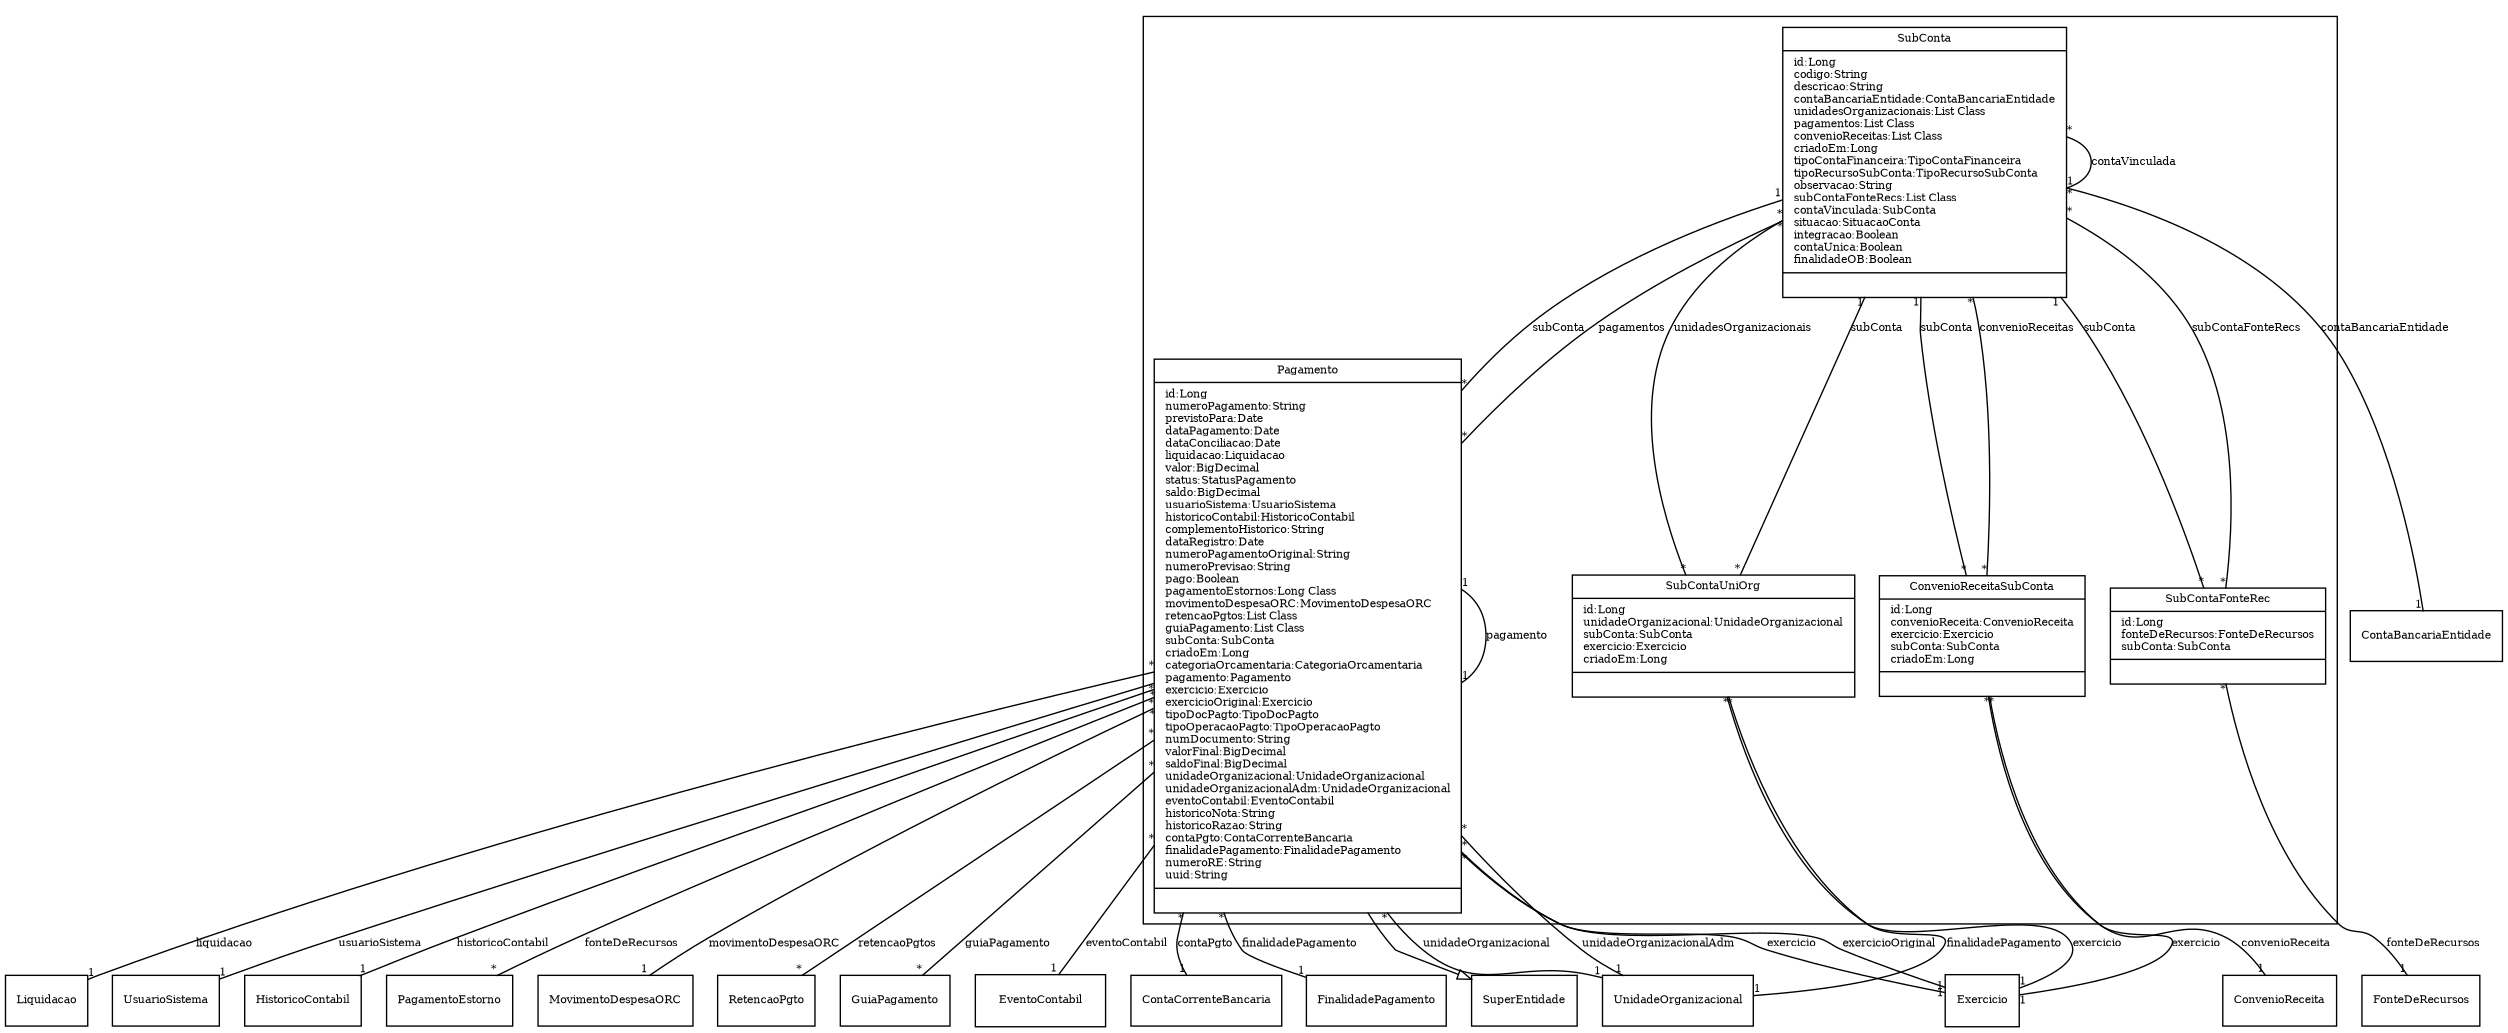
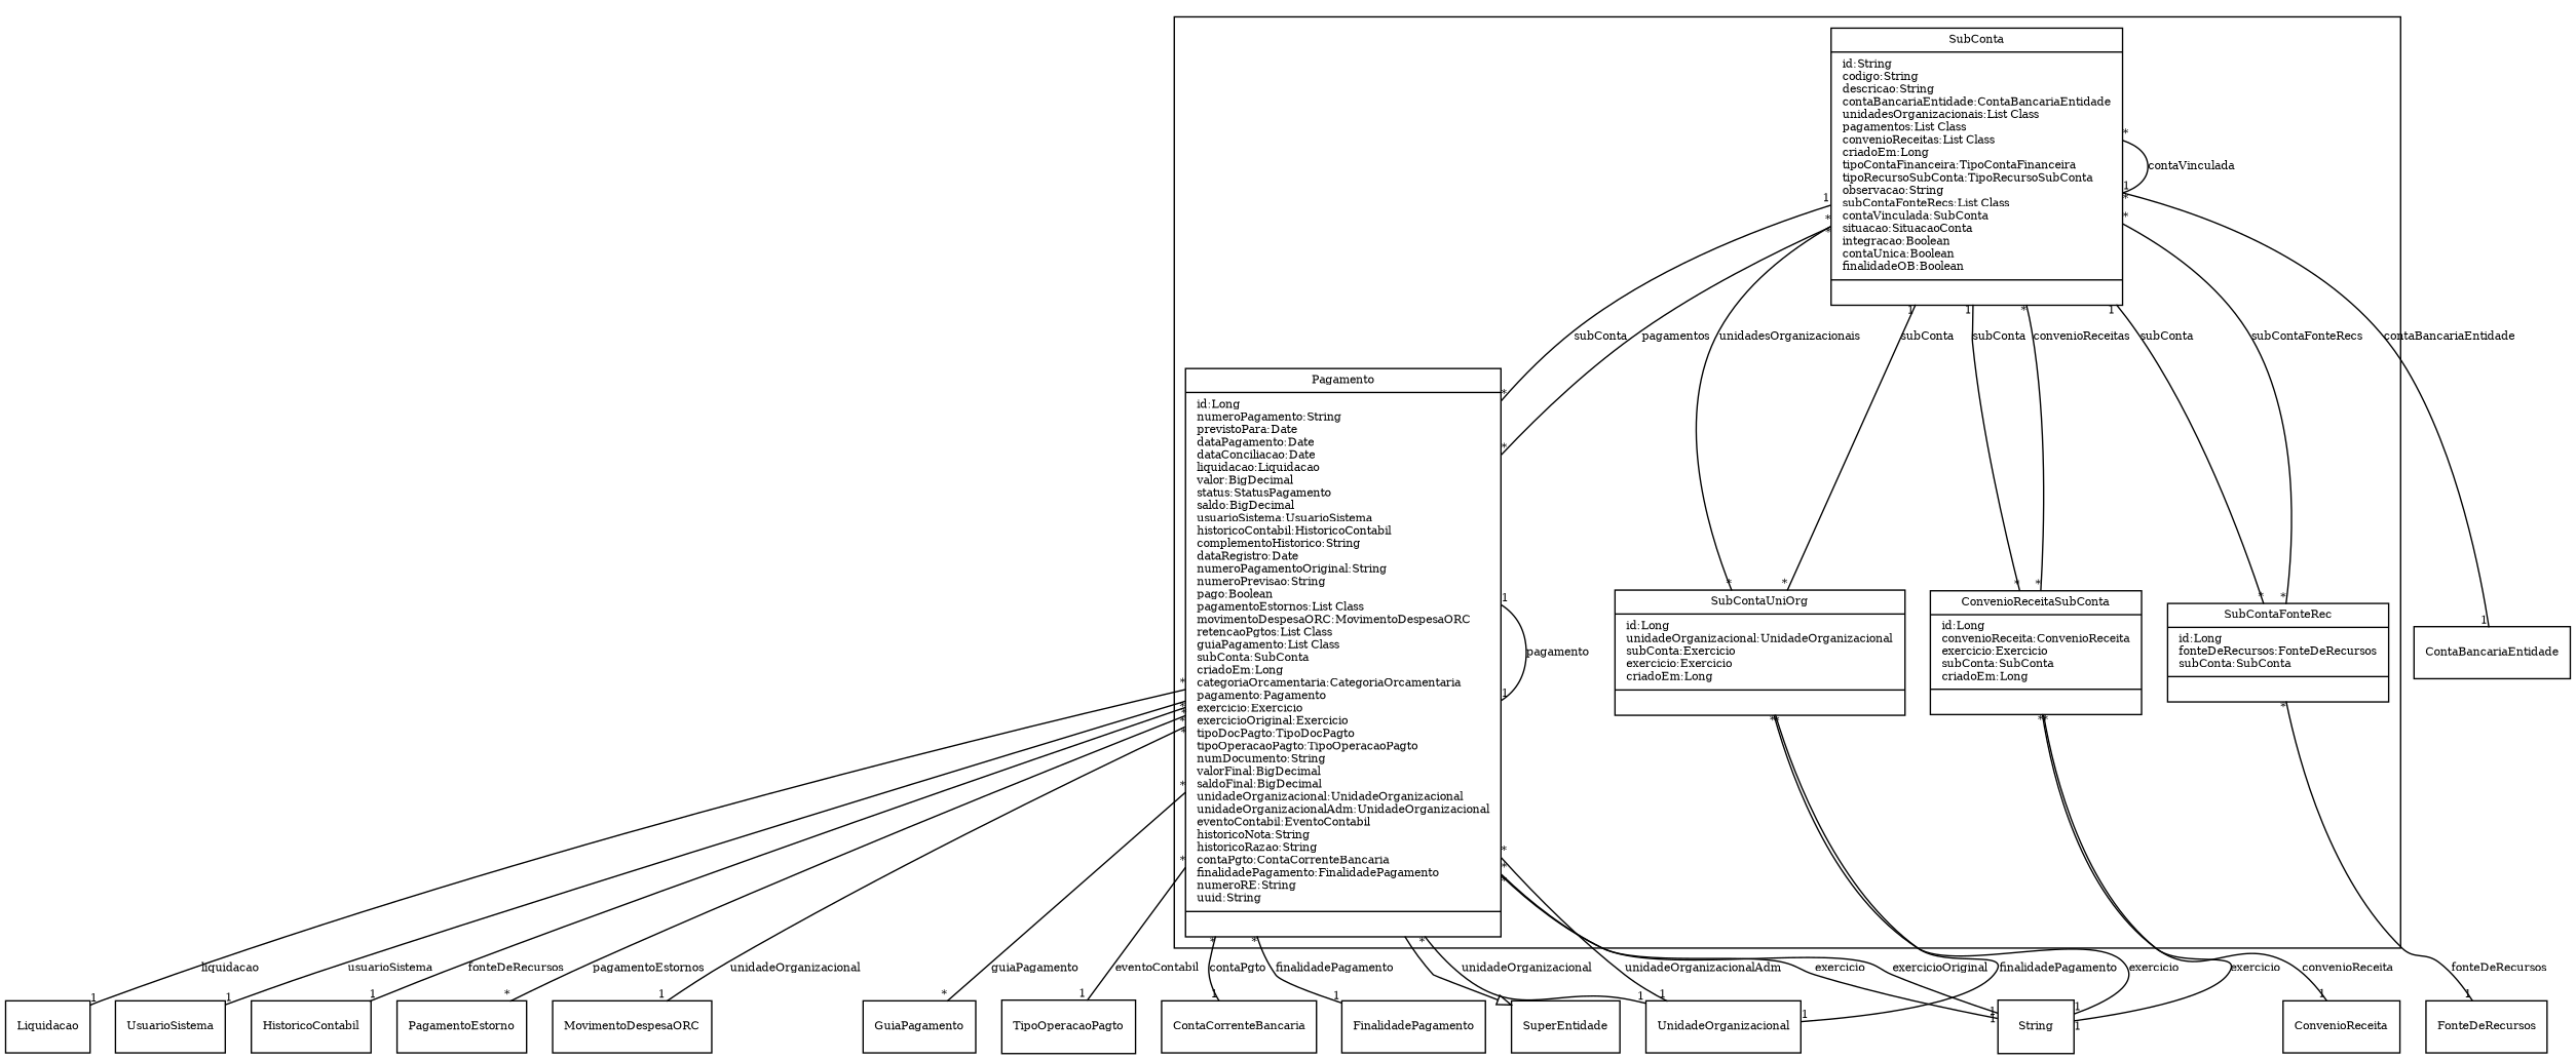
  digraph {
    fontname="Times-Roman"
    fontsize=8
    node [fontname="Times-Roman" fontsize=8 shape=record]
    edge [arrowhead=none fontname="Times-Roman" fontsize=8 headlabel=1 taillabel="*"]
-   n1 [label="{SubConta|id:Long\lcodigo:String\ldescricao:String\lcontaBancariaEntidade:ContaBancariaEntidade\lunidadesOrganizacionais:List Class\lpagamentos:List Class\lconvenioReceitas:List Class\lcriadoEm:Long\ltipoContaFinanceira:TipoContaFinanceira\ltipoRecursoSubConta:TipoRecursoSubConta\lobservacao:String\lsubContaFonteRecs:List Class\lcontaVinculada:SubConta\lsituacao:SituacaoConta\lintegracao:Boolean\lcontaUnica:Boolean\lfinalidadeOB:Boolean\l|\l}"]
-   n2 [label="{SubContaUniOrg|id:Long\lunidadeOrganizacional:UnidadeOrganizacional\lsubConta:SubConta\lexercicio:Exercicio\lcriadoEm:Long\l|\l}"]
-   n3 [label="{Pagamento|id:Long\lnumeroPagamento:String\lprevistoPara:Date\ldataPagamento:Date\ldataConciliacao:Date\lliquidacao:Liquidacao\lvalor:BigDecimal\lstatus:StatusPagamento\lsaldo:BigDecimal\lusuarioSistema:UsuarioSistema\lhistoricoContabil:HistoricoContabil\lcomplementoHistorico:String\ldataRegistro:Date\lnumeroPagamentoOriginal:String\lnumeroPrevisao:String\lpago:Boolean\lpagamentoEstornos:Long Class\lmovimentoDespesaORC:MovimentoDespesaORC\lretencaoPgtos:List Class\lguiaPagamento:List Class\lsubConta:SubConta\lcriadoEm:Long\lcategoriaOrcamentaria:CategoriaOrcamentaria\lpagamento:Pagamento\lexercicio:Exercicio\lexercicioOriginal:Exercicio\ltipoDocPagto:TipoDocPagto\ltipoOperacaoPagto:TipoOperacaoPagto\lnumDocumento:String\lvalorFinal:BigDecimal\lsaldoFinal:BigDecimal\lunidadeOrganizacional:UnidadeOrganizacional\lunidadeOrganizacionalAdm:UnidadeOrganizacional\leventoContabil:EventoContabil\lhistoricoNota:String\lhistoricoRazao:String\lcontaPgto:ContaCorrenteBancaria\lfinalidadePagamento:FinalidadePagamento\lnumeroRE:String\luuid:String\l|\l}"]
+   n1 [label="{SubConta|id:String\lcodigo:String\ldescricao:String\lcontaBancariaEntidade:ContaBancariaEntidade\lunidadesOrganizacionais:List Class\lpagamentos:List Class\lconvenioReceitas:List Class\lcriadoEm:Long\ltipoContaFinanceira:TipoContaFinanceira\ltipoRecursoSubConta:TipoRecursoSubConta\lobservacao:String\lsubContaFonteRecs:List Class\lcontaVinculada:SubConta\lsituacao:SituacaoConta\lintegracao:Boolean\lcontaUnica:Boolean\lfinalidadeOB:Boolean\l|\l}"]
+   n2 [label="{SubContaUniOrg|id:Long\lunidadeOrganizacional:UnidadeOrganizacional\lsubConta:Exercicio\lexercicio:Exercicio\lcriadoEm:Long\l|\l}"]
+   n3 [label="{Pagamento|id:Long\lnumeroPagamento:String\lprevistoPara:Date\ldataPagamento:Date\ldataConciliacao:Date\lliquidacao:Liquidacao\lvalor:BigDecimal\lstatus:StatusPagamento\lsaldo:BigDecimal\lusuarioSistema:UsuarioSistema\lhistoricoContabil:HistoricoContabil\lcomplementoHistorico:String\ldataRegistro:Date\lnumeroPagamentoOriginal:String\lnumeroPrevisao:String\lpago:Boolean\lpagamentoEstornos:List Class\lmovimentoDespesaORC:MovimentoDespesaORC\lretencaoPgtos:List Class\lguiaPagamento:List Class\lsubConta:SubConta\lcriadoEm:Long\lcategoriaOrcamentaria:CategoriaOrcamentaria\lpagamento:Pagamento\lexercicio:Exercicio\lexercicioOriginal:Exercicio\ltipoDocPagto:TipoDocPagto\ltipoOperacaoPagto:TipoOperacaoPagto\lnumDocumento:String\lvalorFinal:BigDecimal\lsaldoFinal:BigDecimal\lunidadeOrganizacional:UnidadeOrganizacional\lunidadeOrganizacionalAdm:UnidadeOrganizacional\leventoContabil:EventoContabil\lhistoricoNota:String\lhistoricoRazao:String\lcontaPgto:ContaCorrenteBancaria\lfinalidadePagamento:FinalidadePagamento\lnumeroRE:String\luuid:String\l|\l}"]
    n4 [label="{ConvenioReceitaSubConta|id:Long\lconvenioReceita:ConvenioReceita\lexercicio:Exercicio\lsubConta:SubConta\lcriadoEm:Long\l|\l}"]
    n5 [label="{SubContaFonteRec|id:Long\lfonteDeRecursos:FonteDeRecursos\lsubConta:SubConta\l|\l}"]
    ContaBancariaEntidade
    UnidadeOrganizacional
-   Exercicio
+   Exercicio [label=String]
    Liquidacao
    UsuarioSistema
    HistoricoContabil
    PagamentoEstorno
    MovimentoDespesaORC
-   RetencaoPgto
    GuiaPagamento
-   EventoContabil
+   EventoContabil [label=TipoOperacaoPagto]
    ContaCorrenteBancaria
    FinalidadePagamento
    SuperEntidade
    ConvenioReceita
    FonteDeRecursos
    subgraph cluster_1 {
      n1
      n2
      n3
      n4
      n5
    }
    n1 -> n1 [label=contaVinculada]
    n1 -> n2 [headlabel="*" label=unidadesOrganizacionais]
    n1 -> n3 [headlabel="*" label=pagamentos]
    n1 -> n4 [headlabel="*" label=convenioReceitas]
    n1 -> n5 [headlabel="*" label=subContaFonteRecs]
    n1 -> ContaBancariaEntidade [label=contaBancariaEntidade]
    n2 -> n1 [label=subConta]
    n2 -> UnidadeOrganizacional [label=finalidadePagamento]
    n2 -> Exercicio [label=exercicio]
    n3 -> n1 [label=subConta]
    n3 -> n3 [label=pagamento taillabel=1]
    n3 -> UnidadeOrganizacional [label=unidadeOrganizacional]
    n3 -> UnidadeOrganizacional [label=unidadeOrganizacionalAdm]
    n3 -> Exercicio [label=exercicio]
    n3 -> Exercicio [label=exercicioOriginal]
    n3 -> Liquidacao [label=liquidacao]
    n3 -> UsuarioSistema [label=usuarioSistema]
-   n3 -> HistoricoContabil [label=historicoContabil]
-   n3 -> PagamentoEstorno [headlabel="*" label=fonteDeRecursos]
-   n3 -> MovimentoDespesaORC [label=movimentoDespesaORC]
-   n3 -> RetencaoPgto [headlabel="*" label=retencaoPgtos]
+   n3 -> HistoricoContabil [label=fonteDeRecursos]
+   n3 -> PagamentoEstorno [headlabel="*" label=pagamentoEstornos]
+   n3 -> MovimentoDespesaORC [label=unidadeOrganizacional]
    n3 -> GuiaPagamento [headlabel="*" label=guiaPagamento]
    n3 -> EventoContabil [label=eventoContabil]
    n3 -> ContaCorrenteBancaria [label=contaPgto]
    n3 -> FinalidadePagamento [label=finalidadePagamento]
    n3 -> SuperEntidade [arrowhead=empty headlabel="" taillabel=""]
    n4 -> n1 [label=subConta]
    n4 -> Exercicio [label=exercicio]
    n4 -> ConvenioReceita [label=convenioReceita]
    n5 -> n1 [label=subConta]
    n5 -> FonteDeRecursos [label=fonteDeRecursos]
  }
